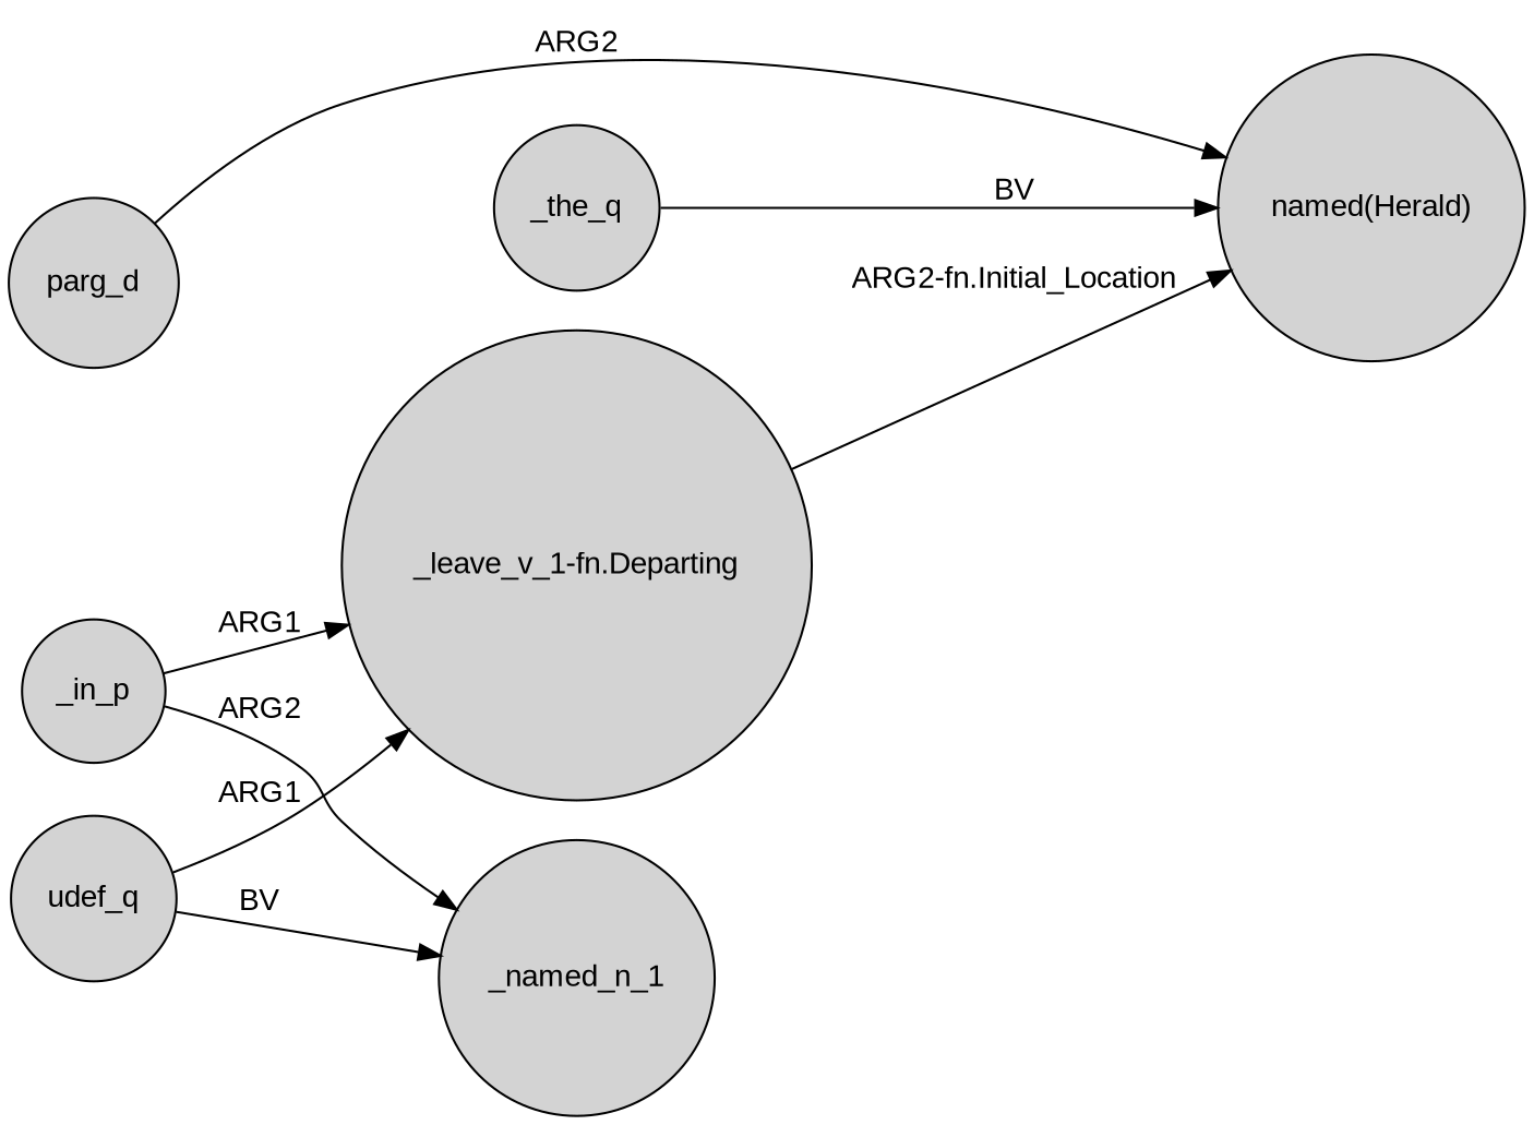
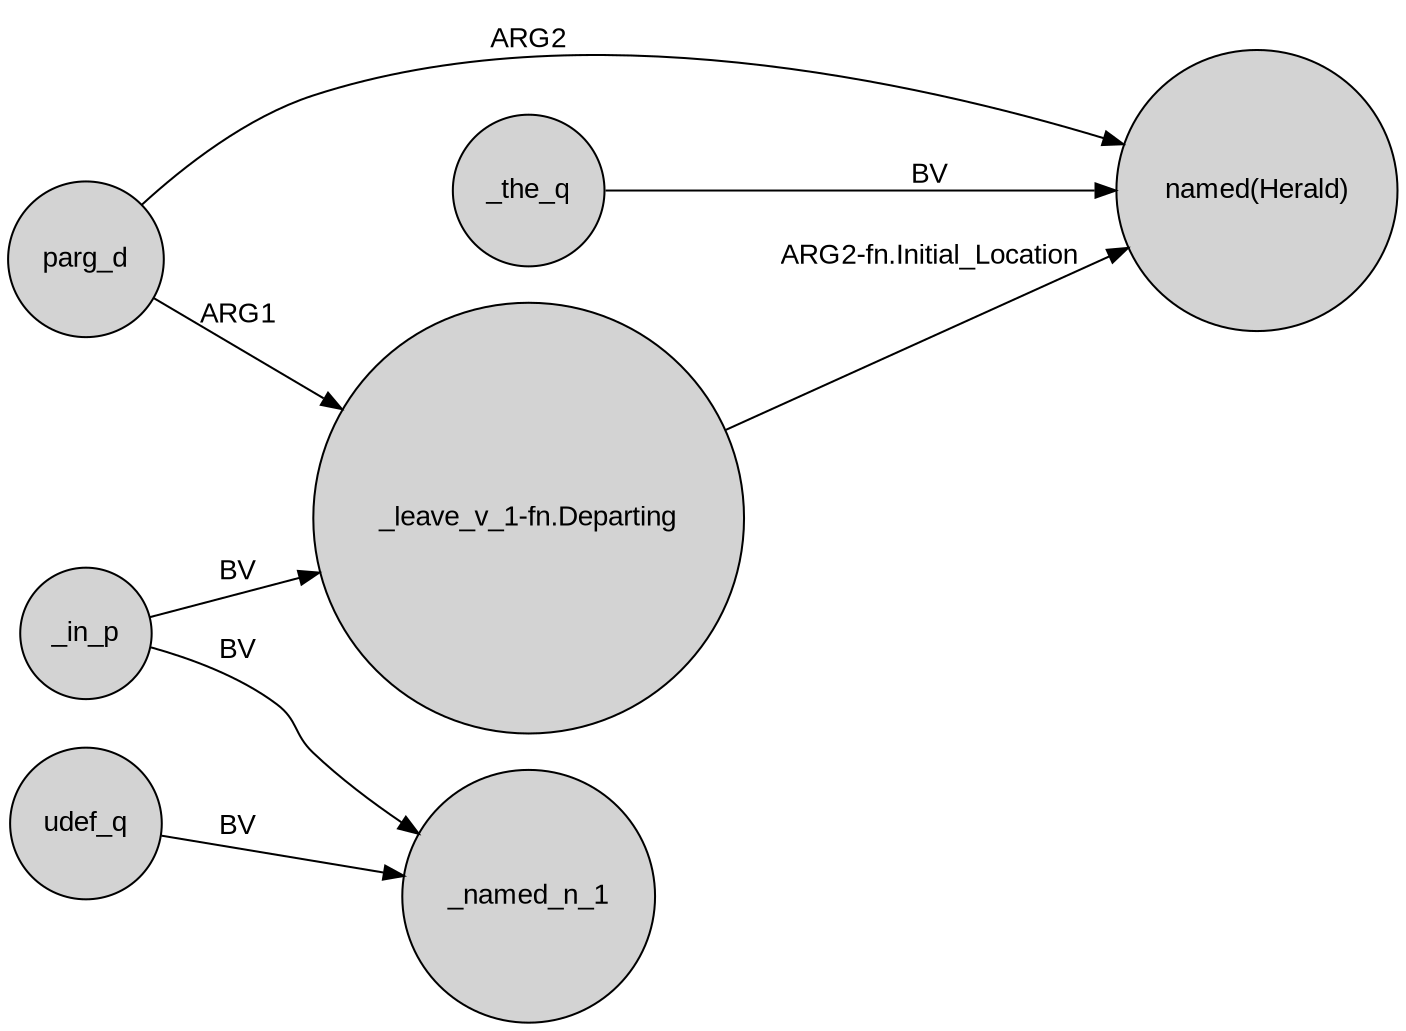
  digraph {
    fontname="Liberation Sans"
    rankdir=LR
    node [fontname="Liberation Sans" shape=circle style=filled]
    edge [fontname="Liberation Sans"]
    _in_p
    "_leave_v_1-fn.Departing"
    n3 [label=_named_n_1]
    "named(Herald)"
    _the_q
    parg_d
    udef_q
-   _in_p -> "_leave_v_1-fn.Departing" [label=ARG1]
-   _in_p -> n3 [label=ARG2]
+   _in_p -> "_leave_v_1-fn.Departing" [label=BV]
+   _in_p -> n3 [label=BV]
    "_leave_v_1-fn.Departing" -> "named(Herald)" [label="ARG2-fn.Initial_Location"]
    _the_q -> "named(Herald)" [label=BV]
-   udef_q -> "_leave_v_1-fn.Departing" [label=ARG1]
+   parg_d -> "_leave_v_1-fn.Departing" [label=ARG1]
    parg_d -> "named(Herald)" [label=ARG2]
    udef_q -> n3 [label=BV]
  }
